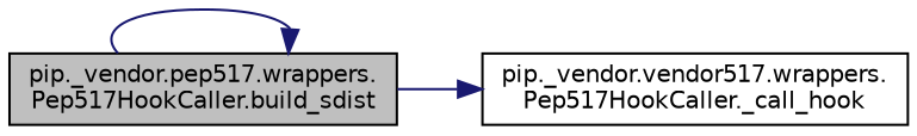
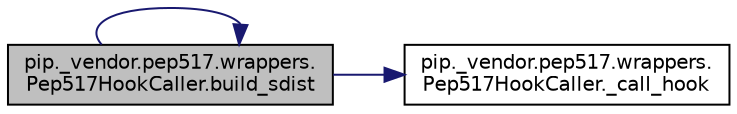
  digraph {
    rankdir=LR
    node [color=black fontname=Helvetica fontsize=10 shape=record style=filled]
    edge [color=midnightblue fontname=Helvetica fontsize=10 labelfontname=Helvetica labelfontsize=10 style=solid]
    n1 [fillcolor=grey75 fontcolor=black height=0.2 label="pip._vendor.pep517.wrappers.\lPep517HookCaller.build_sdist" width=0.4]
-   n2 [fillcolor=white height=0.2 label="pip._vendor.vendor517.wrappers.\lPep517HookCaller._call_hook" width=0.4]
+   n2 [fillcolor=white height=0.2 label="pip._vendor.pep517.wrappers.\lPep517HookCaller._call_hook" width=0.4]
    n1 -> n1
    n1 -> n2
  }
